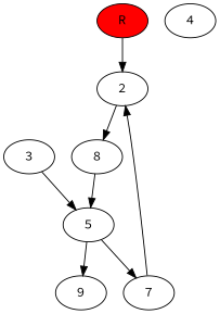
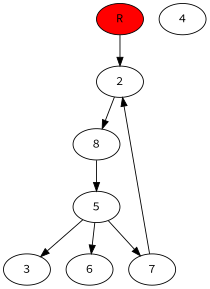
  digraph {
    fontname="Source Code Pro"
    node [fontname="Source Code Pro"]
    edge [fontname="Source Code Pro"]
    2
    8
    5
    3
    7
-   9
+   9 [label=6]
    4
    R [fillcolor="#ff0000" style=filled]
    2 -> 8
    8 -> 5
    5 -> 7
    5 -> 9
-   3 -> 5
+   5 -> 3
    7 -> 2
    R -> 2
  }
